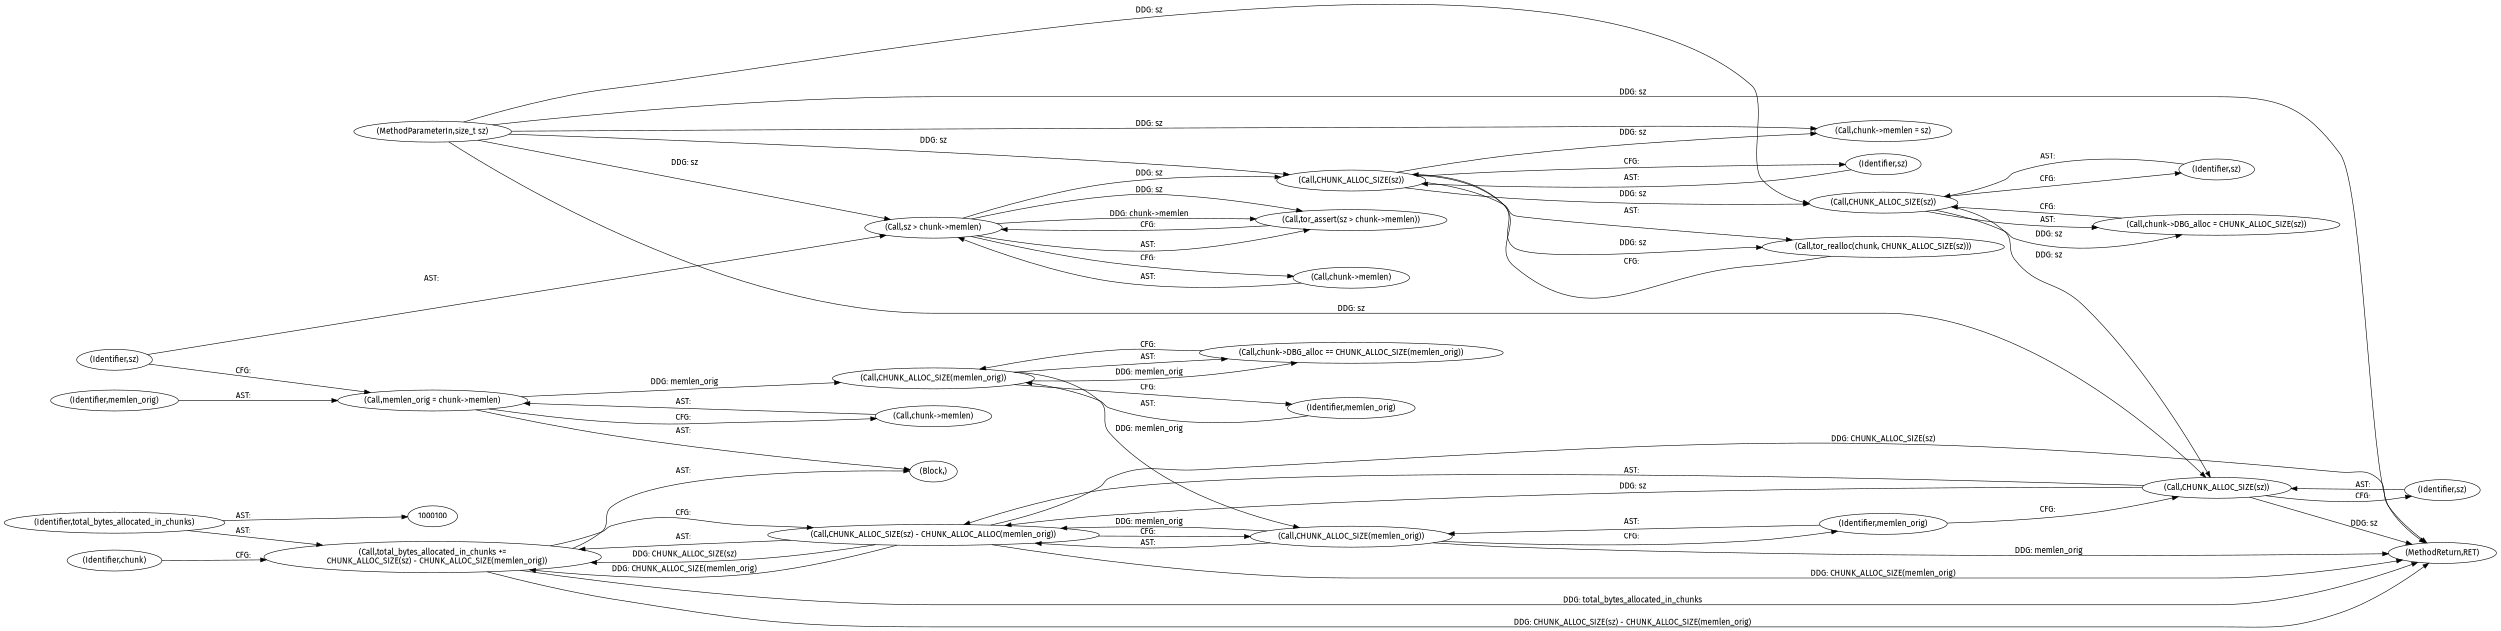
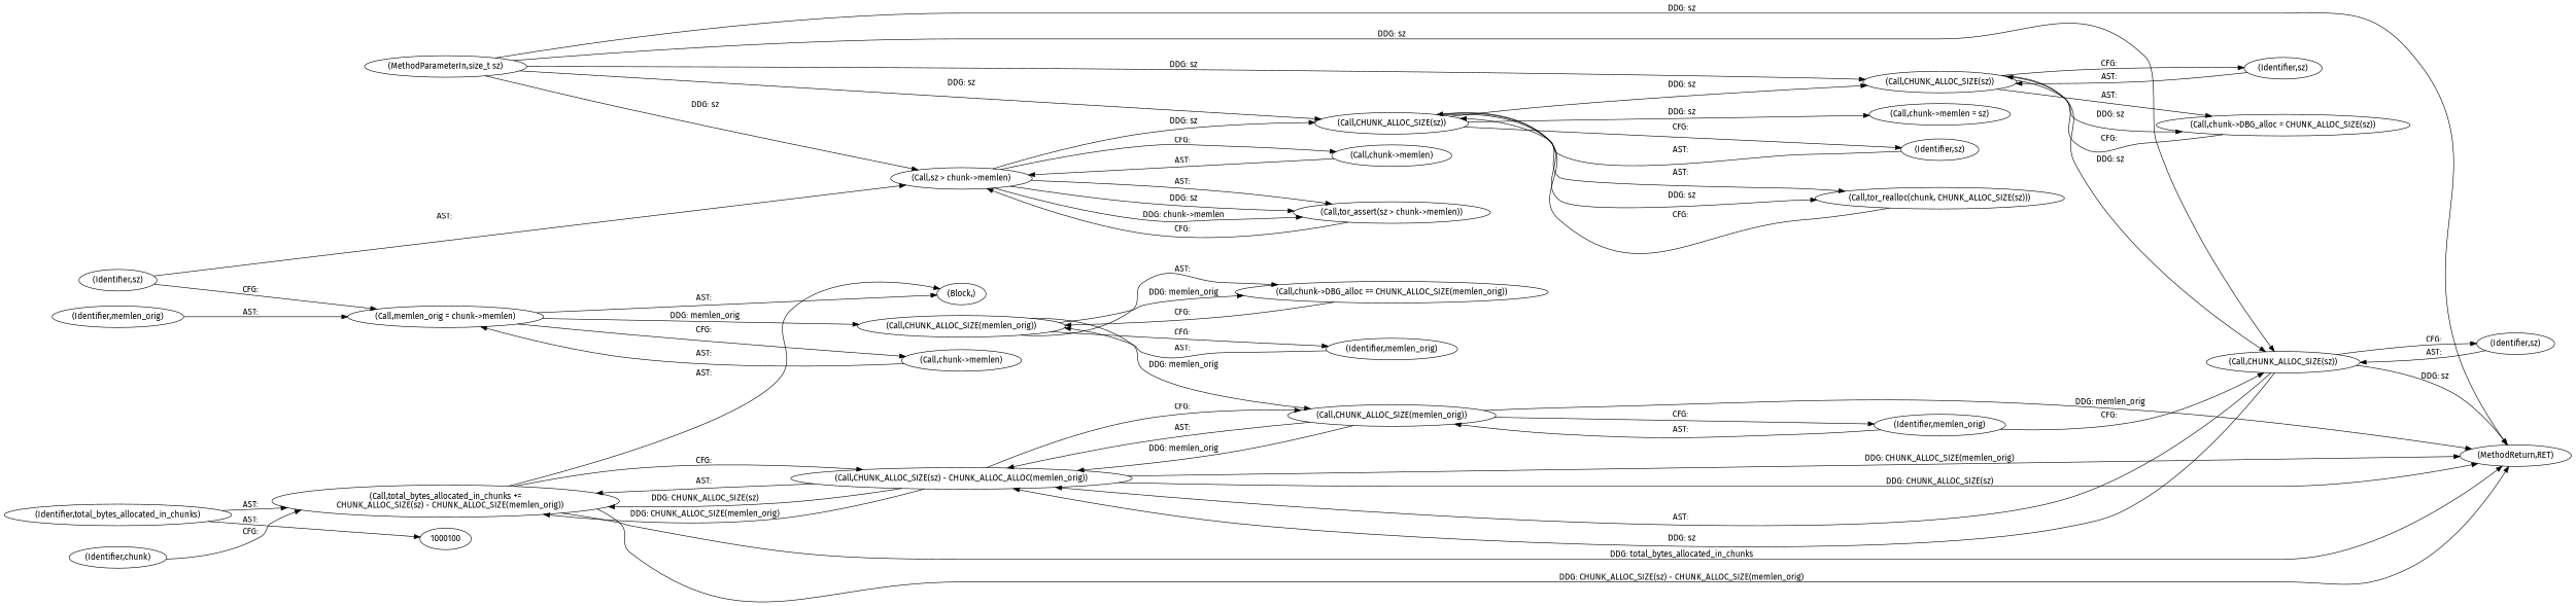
  digraph {
    fontname="Fira Sans"
    rankdir=LR
    node [fontname="Fira Sans"]
    edge [fontname="Fira Sans"]
    n1 [label="(Call,total_bytes_allocated_in_chunks +=\n    CHUNK_ALLOC_SIZE(sz) - CHUNK_ALLOC_SIZE(memlen_orig))"]
    n2 [label="(Call,CHUNK_ALLOC_SIZE(sz) - CHUNK_ALLOC_ALLOC(memlen_orig))"]
    n3 [label="(MethodReturn,RET)"]
    n4 [label="(Block,)"]
    n5 [label="(Call,CHUNK_ALLOC_SIZE(memlen_orig))"]
    n6 [label="(Identifier,memlen_orig)"]
    n7 [label="(Call,CHUNK_ALLOC_SIZE(sz))"]
    n8 [label="(Identifier,sz)"]
    n9 [label="(Call,CHUNK_ALLOC_SIZE(sz))"]
    n10 [label="(Identifier,sz)"]
    n11 [label="(Call,chunk->DBG_alloc = CHUNK_ALLOC_SIZE(sz))"]
    n12 [label="(MethodParameterIn,size_t sz)"]
    n13 [label="(Call,CHUNK_ALLOC_SIZE(sz))"]
    n14 [label="(Call,sz > chunk->memlen)"]
    n15 [label="(Call,chunk->memlen = sz)"]
    n16 [label="(Identifier,sz)"]
    n17 [label="(Call,tor_realloc(chunk, CHUNK_ALLOC_SIZE(sz)))"]
    n18 [label="(Call,chunk->memlen)"]
    n19 [label="(Call,tor_assert(sz > chunk->memlen))"]
    n20 [label="(Call,CHUNK_ALLOC_SIZE(memlen_orig))"]
    n21 [label="(Call,chunk->DBG_alloc == CHUNK_ALLOC_SIZE(memlen_orig))"]
    n22 [label="(Identifier,memlen_orig)"]
    n23 [label="(Call,memlen_orig = chunk->memlen)"]
    n24 [label="(Call,chunk->memlen)"]
    n25 [label="(Identifier,memlen_orig)"]
    n26 [label="(Identifier,total_bytes_allocated_in_chunks)"]
    1000100
    n28 [label="(Identifier,chunk)"]
    n29 [label="(Identifier,sz)"]
    n1 -> n2 [label="CFG: "]
    n1 -> n3 [label="DDG: total_bytes_allocated_in_chunks"]
    n1 -> n3 [label="DDG: CHUNK_ALLOC_SIZE(sz) - CHUNK_ALLOC_SIZE(memlen_orig)"]
    n1 -> n4 [label="AST: "]
    n2 -> n1 [label="AST: "]
    n2 -> n1 [label="DDG: CHUNK_ALLOC_SIZE(sz)"]
    n2 -> n1 [label="DDG: CHUNK_ALLOC_SIZE(memlen_orig)"]
    n2 -> n3 [label="DDG: CHUNK_ALLOC_SIZE(memlen_orig)"]
    n2 -> n3 [label="DDG: CHUNK_ALLOC_SIZE(sz)"]
    n2 -> n5 [label="CFG: "]
    n5 -> n2 [label="AST: "]
    n5 -> n2 [label="DDG: memlen_orig"]
    n5 -> n3 [label="DDG: memlen_orig"]
    n5 -> n6 [label="CFG: "]
    n6 -> n5 [label="AST: "]
    n6 -> n7 [label="CFG: "]
    n7 -> n2 [label="AST: "]
    n7 -> n2 [label="DDG: sz"]
    n7 -> n3 [label="DDG: sz"]
    n7 -> n8 [label="CFG: "]
    n8 -> n7 [label="AST: "]
    n9 -> n7 [label="DDG: sz"]
    n9 -> n10 [label="CFG: "]
    n9 -> n11 [label="AST: "]
    n9 -> n11 [label="DDG: sz"]
    n10 -> n9 [label="AST: "]
    n11 -> n9 [label="CFG: "]
    n12 -> n3 [label="DDG: sz"]
    n12 -> n7 [label="DDG: sz"]
    n12 -> n9 [label="DDG: sz"]
    n12 -> n13 [label="DDG: sz"]
    n12 -> n14 [label="DDG: sz"]
-   n12 -> n15 [label="DDG: sz"]
    n13 -> n9 [label="DDG: sz"]
    n13 -> n15 [label="DDG: sz"]
    n13 -> n16 [label="CFG: "]
    n13 -> n17 [label="AST: "]
    n13 -> n17 [label="DDG: sz"]
    n14 -> n13 [label="DDG: sz"]
    n14 -> n18 [label="CFG: "]
    n14 -> n19 [label="AST: "]
    n14 -> n19 [label="DDG: sz"]
    n14 -> n19 [label="DDG: chunk->memlen"]
    n16 -> n13 [label="AST: "]
    n17 -> n13 [label="CFG: "]
    n18 -> n14 [label="AST: "]
    n19 -> n14 [label="CFG: "]
    n20 -> n5 [label="DDG: memlen_orig"]
    n20 -> n21 [label="AST: "]
    n20 -> n21 [label="DDG: memlen_orig"]
    n20 -> n22 [label="CFG: "]
    n21 -> n20 [label="CFG: "]
    n22 -> n20 [label="AST: "]
    n23 -> n4 [label="AST: "]
    n23 -> n20 [label="DDG: memlen_orig"]
    n23 -> n24 [label="CFG: "]
    n24 -> n23 [label="AST: "]
    n25 -> n23 [label="AST: "]
    n26 -> n1 [label="AST: "]
    n26 -> 1000100 [label="AST: "]
    n28 -> n1 [label="CFG: "]
    n29 -> n14 [label="AST: "]
    n29 -> n23 [label="CFG: "]
  }
